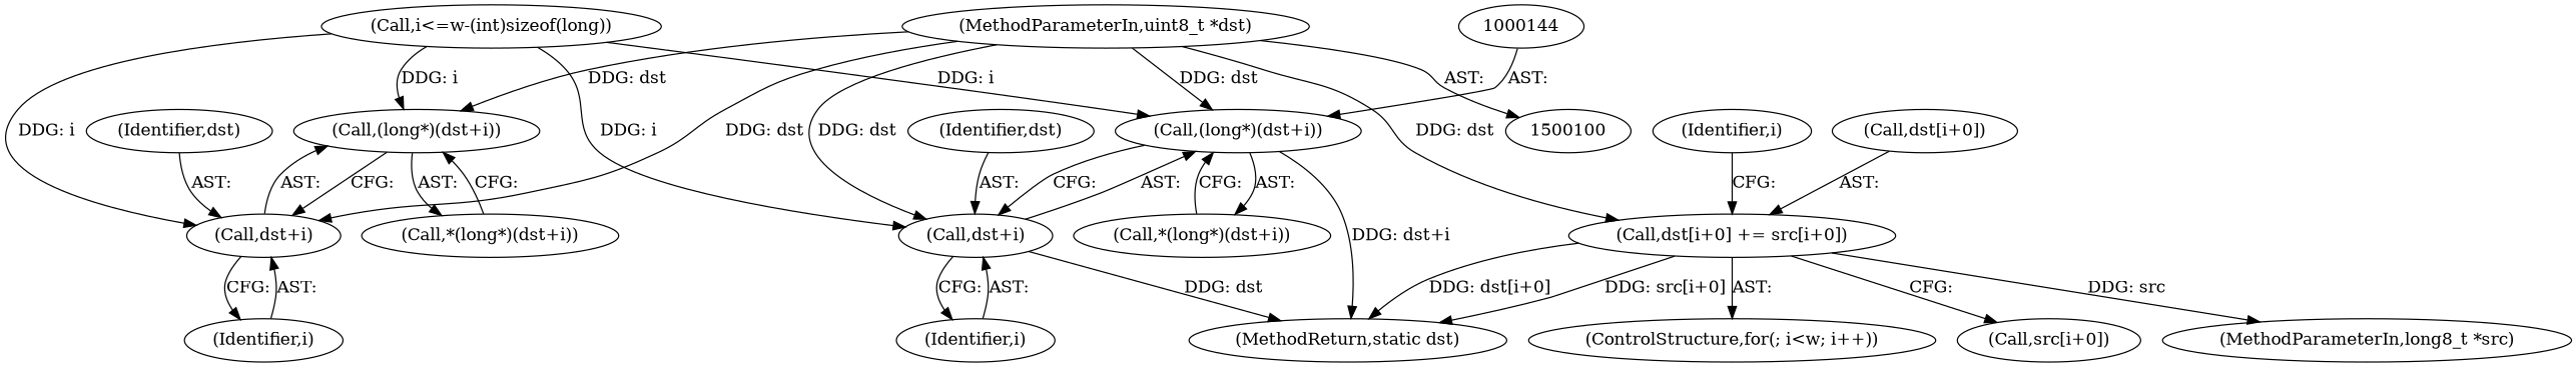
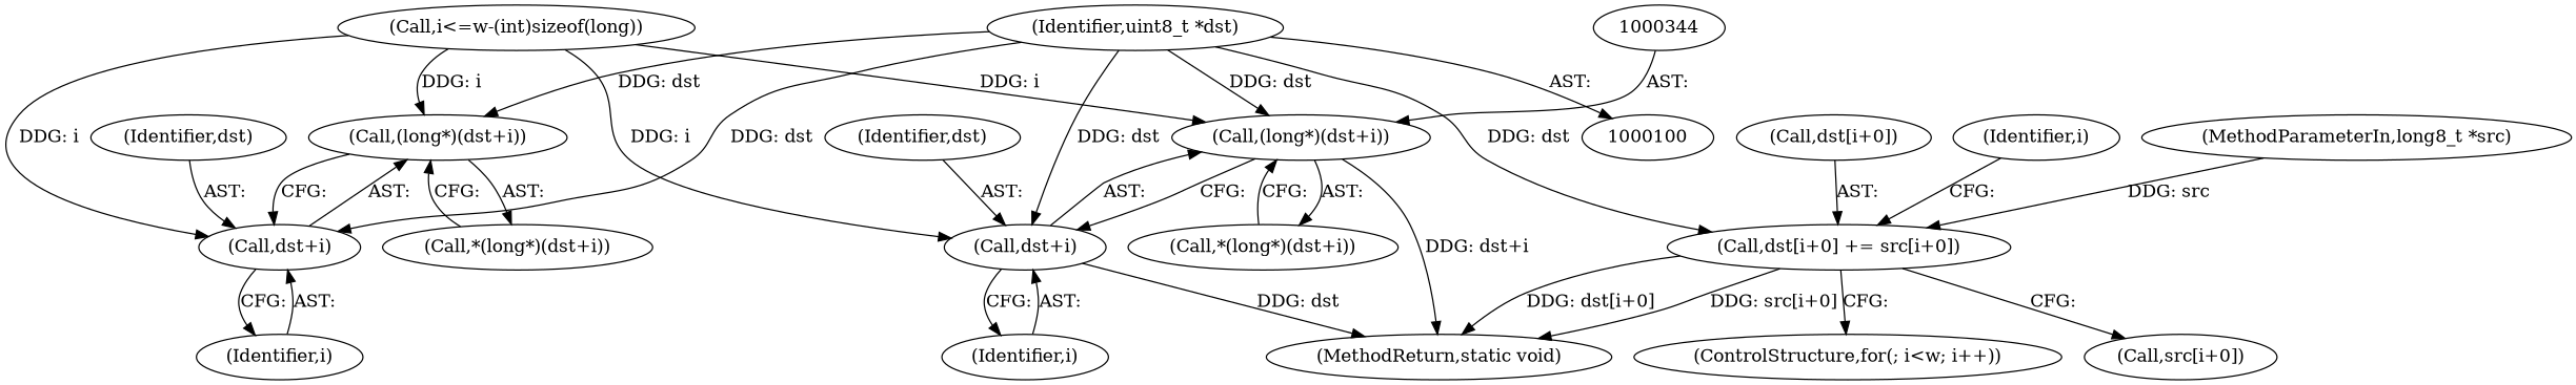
  digraph {
-   n1 [label="(MethodParameterIn,uint8_t *dst)"]
+   n1 [label="(Identifier,uint8_t *dst)"]
    n2 [label="(Call,(long*)(dst+i))"]
    n3 [label="(Call,dst+i)"]
    n4 [label="(Call,(long*)(dst+i))"]
    n5 [label="(Call,dst+i)"]
    n6 [label="(Call,dst[i+0] += src[i+0])"]
-   1000100 [label=1500100]
+   1000100
    n8 [label="(Call,*(long*)(dst+i))"]
    n9 [label="(Identifier,i)"]
-   n10 [label="(MethodReturn,static dst)"]
+   n10 [label="(MethodReturn,static void)"]
    n11 [label="(Call,*(long*)(dst+i))"]
    n12 [label="(Identifier,i)"]
    n13 [label="(ControlStructure,for(; i<w; i++))"]
    n14 [label="(Call,src[i+0])"]
    n15 [label="(Identifier,i)"]
    n16 [label="(Identifier,dst)"]
    n17 [label="(Call,i<=w-(int)sizeof(long))"]
    n18 [label="(MethodParameterIn,long8_t *src)"]
    n19 [label="(Call,dst[i+0])"]
    n20 [label="(Identifier,dst)"]
-   1000144
+   1000144 [label=1000344]
    n1 -> n2 [label="DDG: dst"]
    n1 -> n3 [label="DDG: dst"]
    n1 -> n4 [label="DDG: dst"]
    n1 -> n5 [label="DDG: dst"]
    n1 -> n6 [label="DDG: dst"]
    n1 -> 1000100 [label="AST: "]
    n2 -> n3 [label="CFG: "]
    n2 -> n8 [label="AST: "]
    n3 -> n2 [label="AST: "]
    n3 -> n9 [label="CFG: "]
    n4 -> n5 [label="CFG: "]
    n4 -> n10 [label="DDG: dst+i"]
    n4 -> n11 [label="AST: "]
    n5 -> n4 [label="AST: "]
    n5 -> n10 [label="DDG: dst"]
    n5 -> n12 [label="CFG: "]
    n6 -> n10 [label="DDG: dst[i+0]"]
    n6 -> n10 [label="DDG: src[i+0]"]
-   n6 -> n13 [label="AST: "]
+   n6 -> n13 [label="CFG: "]
    n6 -> n14 [label="CFG: "]
    n8 -> n2 [label="CFG: "]
    n9 -> n3 [label="AST: "]
    n11 -> n4 [label="CFG: "]
    n12 -> n5 [label="AST: "]
    n15 -> n6 [label="CFG: "]
    n16 -> n3 [label="AST: "]
    n17 -> n2 [label="DDG: i"]
    n17 -> n3 [label="DDG: i"]
    n17 -> n4 [label="DDG: i"]
    n17 -> n5 [label="DDG: i"]
-   n6 -> n18 [label="DDG: src"]
+   n18 -> n6 [label="DDG: src"]
    n19 -> n6 [label="AST: "]
    n20 -> n5 [label="AST: "]
    1000144 -> n4 [label="AST: "]
  }
